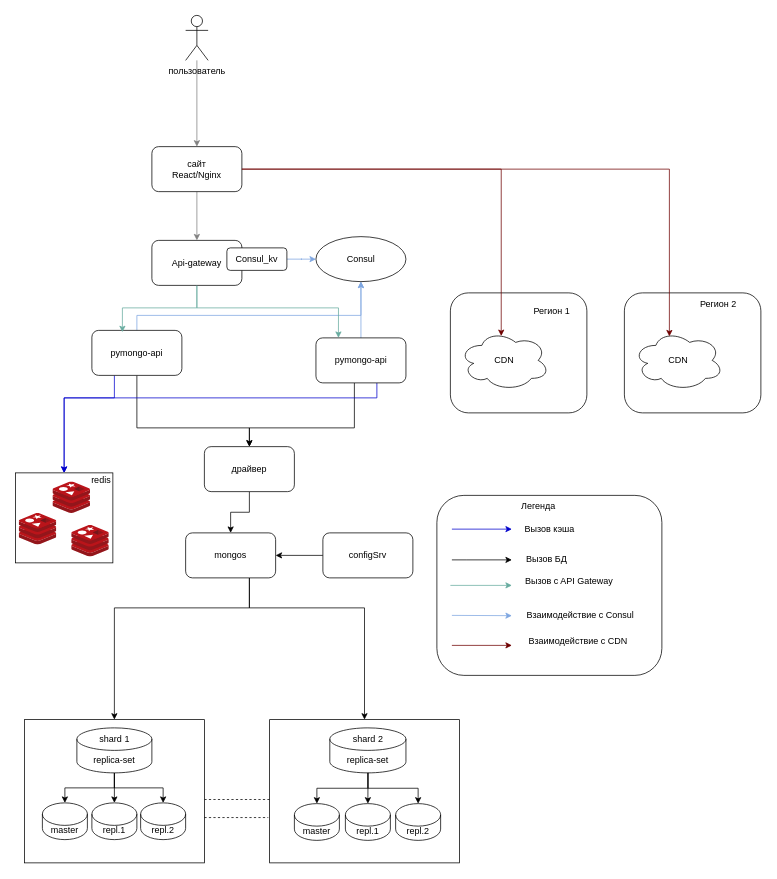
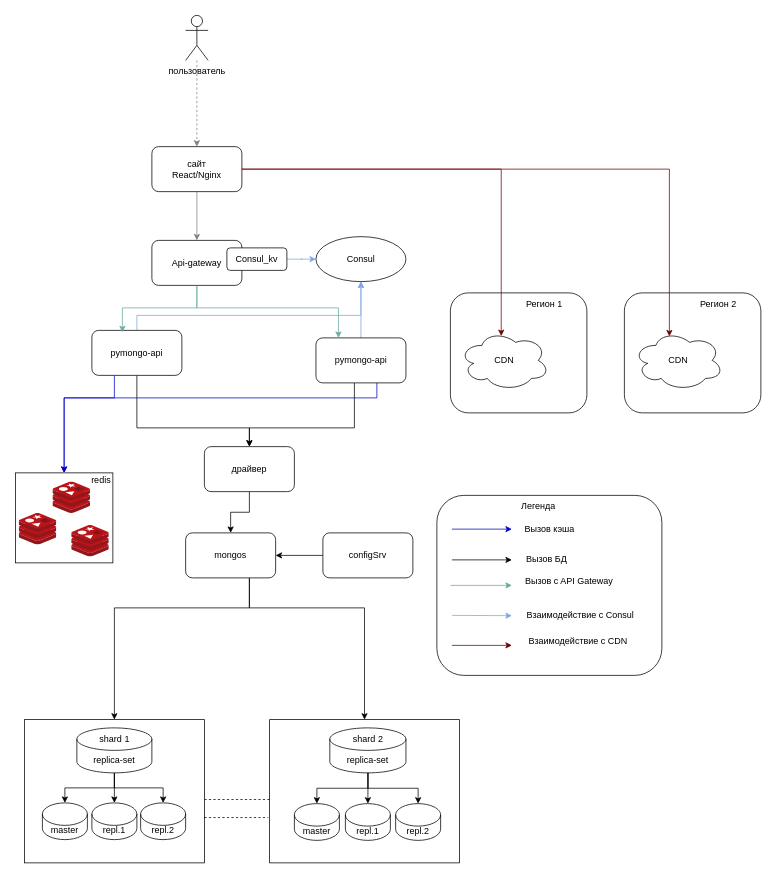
  <mxCell id="0" />
  <mxCell id="1" parent="0" />
  <mxCell id="2" value="" style="rounded=1;whiteSpace=wrap;html=1;" vertex="1" parent="1"><mxGeometry x="600" y="390" width="182" height="160" as="geometry" /></mxCell>
  <mxCell id="3" style="rounded=0;orthogonalLoop=1;jettySize=auto;html=1;entryX=0;entryY=0.5;entryDx=0;entryDy=0;dashed=1;endArrow=none;endFill=0;" parent="1" edge="1"><mxGeometry relative="1" as="geometry"><mxPoint x="272" y="1065.5" as="sourcePoint" /><mxPoint x="359" y="1065.5" as="targetPoint" /></mxGeometry></mxCell>
  <mxCell id="4" value="" style="rounded=0;whiteSpace=wrap;html=1;" parent="1" vertex="1"><mxGeometry x="32" y="959" width="240" height="191" as="geometry" /></mxCell>
  <mxCell id="5" style="edgeStyle=orthogonalEdgeStyle;rounded=0;orthogonalLoop=1;jettySize=auto;html=1;" parent="1" source="7" target="24" edge="1"><mxGeometry relative="1" as="geometry" /></mxCell>
  <mxCell id="6" style="edgeStyle=orthogonalEdgeStyle;rounded=0;orthogonalLoop=1;jettySize=auto;html=1;" parent="1" source="7" target="25" edge="1"><mxGeometry relative="1" as="geometry" /></mxCell>
  <mxCell id="7" value="replica-set" style="shape=cylinder3;whiteSpace=wrap;html=1;boundedLbl=1;backgroundOutline=1;size=15;" parent="1" vertex="1"><mxGeometry x="102" y="970" width="100" height="60" as="geometry" /></mxCell>
  <mxCell id="8" style="edgeStyle=orthogonalEdgeStyle;rounded=0;orthogonalLoop=1;jettySize=auto;html=1;" parent="1" source="9" target="17" edge="1"><mxGeometry relative="1" as="geometry" /></mxCell>
  <mxCell id="9" value="драйвер" style="rounded=1;whiteSpace=wrap;html=1;" parent="1" vertex="1"><mxGeometry x="272" y="595" width="120" height="60" as="geometry" /></mxCell>
  <mxCell id="10" value="shard 1" style="text;html=1;align=center;verticalAlign=middle;resizable=0;points=[];autosize=1;strokeColor=none;fillColor=none;" parent="1" vertex="1"><mxGeometry x="122" y="970" width="60" height="30" as="geometry" /></mxCell>
  <mxCell id="11" value="" style="rounded=0;whiteSpace=wrap;html=1;" parent="1" vertex="1"><mxGeometry x="359" y="959" width="253" height="191" as="geometry" /></mxCell>
  <mxCell id="12" value="replica-set" style="shape=cylinder3;whiteSpace=wrap;html=1;boundedLbl=1;backgroundOutline=1;size=15;" parent="1" vertex="1"><mxGeometry x="439.25" y="970" width="101.5" height="60" as="geometry" /></mxCell>
  <mxCell id="13" value="shard 2" style="text;html=1;align=center;verticalAlign=middle;resizable=0;points=[];autosize=1;strokeColor=none;fillColor=none;" parent="1" vertex="1"><mxGeometry x="460" y="970" width="60" height="30" as="geometry" /></mxCell>
  <mxCell id="14" style="edgeStyle=orthogonalEdgeStyle;rounded=0;orthogonalLoop=1;jettySize=auto;html=1;" parent="1" source="17" target="4" edge="1"><mxGeometry relative="1" as="geometry"><Array as="points"><mxPoint x="332" y="810" /><mxPoint x="152" y="810" /></Array></mxGeometry></mxCell>
  <mxCell id="15" style="edgeStyle=orthogonalEdgeStyle;rounded=0;orthogonalLoop=1;jettySize=auto;html=1;entryX=0.5;entryY=0;entryDx=0;entryDy=0;" parent="1" source="17" target="11" edge="1"><mxGeometry relative="1" as="geometry"><Array as="points"><mxPoint x="332" y="810" /><mxPoint x="486" y="810" /></Array></mxGeometry></mxCell>
  <mxCell id="16" style="edgeStyle=orthogonalEdgeStyle;rounded=0;orthogonalLoop=1;jettySize=auto;html=1;entryX=0.5;entryY=0;entryDx=0;entryDy=0;exitX=0.25;exitY=1;exitDx=0;exitDy=0;strokeColor=#0000CC;" parent="1" source="23" target="35" edge="1"><mxGeometry relative="1" as="geometry"><Array as="points"><mxPoint x="152" y="530" /><mxPoint x="85" y="530" /></Array></mxGeometry></mxCell>
  <mxCell id="17" value="mongos" style="rounded=1;whiteSpace=wrap;html=1;" parent="1" vertex="1"><mxGeometry x="247" y="710" width="120" height="60" as="geometry" /></mxCell>
  <mxCell id="18" style="edgeStyle=orthogonalEdgeStyle;rounded=0;orthogonalLoop=1;jettySize=auto;html=1;" parent="1" source="19" target="17" edge="1"><mxGeometry relative="1" as="geometry" /></mxCell>
  <mxCell id="19" value="configSrv" style="rounded=1;whiteSpace=wrap;html=1;" parent="1" vertex="1"><mxGeometry x="430" y="710" width="120" height="60" as="geometry" /></mxCell>
  <mxCell id="20" style="edgeStyle=orthogonalEdgeStyle;rounded=0;orthogonalLoop=1;jettySize=auto;html=1;entryX=-0.007;entryY=0.626;entryDx=0;entryDy=0;entryPerimeter=0;exitX=1;exitY=0.626;exitDx=0;exitDy=0;exitPerimeter=0;endArrow=none;endFill=0;dashed=1;" parent="1" edge="1"><mxGeometry relative="1" as="geometry"><mxPoint x="272" y="1089.566" as="sourcePoint" /><mxPoint x="357.229" y="1089.566" as="targetPoint" /></mxGeometry></mxCell>
  <mxCell id="21" style="edgeStyle=orthogonalEdgeStyle;rounded=0;orthogonalLoop=1;jettySize=auto;html=1;entryX=0.5;entryY=0;entryDx=0;entryDy=0;exitX=0.5;exitY=1;exitDx=0;exitDy=0;" parent="1" source="23" target="9" edge="1"><mxGeometry relative="1" as="geometry"><Array as="points"><mxPoint x="182" y="570" /><mxPoint x="332" y="570" /></Array></mxGeometry></mxCell>
  <mxCell id="22" style="edgeStyle=orthogonalEdgeStyle;rounded=0;orthogonalLoop=1;jettySize=auto;html=1;entryX=0.5;entryY=1;entryDx=0;entryDy=0;strokeColor=#7EA6E0;" parent="1" source="23" target="52" edge="1"><mxGeometry relative="1" as="geometry"><Array as="points"><mxPoint x="182" y="420" /><mxPoint x="481" y="420" /></Array></mxGeometry></mxCell>
  <mxCell id="23" value="pymongo-api" style="rounded=1;whiteSpace=wrap;html=1;" parent="1" vertex="1"><mxGeometry x="122" y="440" width="120" height="60" as="geometry" /></mxCell>
  <mxCell id="24" value="master" style="shape=cylinder3;whiteSpace=wrap;html=1;boundedLbl=1;backgroundOutline=1;size=15;" parent="1" vertex="1"><mxGeometry x="56" y="1070" width="60" height="49" as="geometry" /></mxCell>
  <mxCell id="25" value="repl.1" style="shape=cylinder3;whiteSpace=wrap;html=1;boundedLbl=1;backgroundOutline=1;size=15;" parent="1" vertex="1"><mxGeometry x="122" y="1070" width="60" height="49" as="geometry" /></mxCell>
  <mxCell id="26" value="master" style="shape=cylinder3;whiteSpace=wrap;html=1;boundedLbl=1;backgroundOutline=1;size=15;" parent="1" vertex="1"><mxGeometry x="392" y="1071" width="60" height="49" as="geometry" /></mxCell>
  <mxCell id="27" value="repl.2" style="shape=cylinder3;whiteSpace=wrap;html=1;boundedLbl=1;backgroundOutline=1;size=15;" parent="1" vertex="1"><mxGeometry x="187" y="1070" width="60" height="49" as="geometry" /></mxCell>
  <mxCell id="28" value="repl.1" style="shape=cylinder3;whiteSpace=wrap;html=1;boundedLbl=1;backgroundOutline=1;size=15;" parent="1" vertex="1"><mxGeometry x="460" y="1071" width="60" height="49" as="geometry" /></mxCell>
  <mxCell id="29" value="repl.2" style="shape=cylinder3;whiteSpace=wrap;html=1;boundedLbl=1;backgroundOutline=1;size=15;" parent="1" vertex="1"><mxGeometry x="527" y="1071" width="60" height="49" as="geometry" /></mxCell>
  <mxCell id="30" style="edgeStyle=orthogonalEdgeStyle;rounded=0;orthogonalLoop=1;jettySize=auto;html=1;entryX=0.5;entryY=0;entryDx=0;entryDy=0;entryPerimeter=0;" parent="1" source="7" target="27" edge="1"><mxGeometry relative="1" as="geometry" /></mxCell>
  <mxCell id="31" style="edgeStyle=orthogonalEdgeStyle;rounded=0;orthogonalLoop=1;jettySize=auto;html=1;entryX=0.5;entryY=0;entryDx=0;entryDy=0;entryPerimeter=0;" parent="1" source="12" target="26" edge="1"><mxGeometry relative="1" as="geometry" /></mxCell>
  <mxCell id="32" style="edgeStyle=orthogonalEdgeStyle;rounded=0;orthogonalLoop=1;jettySize=auto;html=1;entryX=0.5;entryY=0;entryDx=0;entryDy=0;entryPerimeter=0;" parent="1" source="12" target="28" edge="1"><mxGeometry relative="1" as="geometry" /></mxCell>
  <mxCell id="33" style="edgeStyle=orthogonalEdgeStyle;rounded=0;orthogonalLoop=1;jettySize=auto;html=1;entryX=0.5;entryY=0;entryDx=0;entryDy=0;entryPerimeter=0;" parent="1" source="12" target="29" edge="1"><mxGeometry relative="1" as="geometry" /></mxCell>
  <mxCell id="34" value="" style="group" parent="1" vertex="1" connectable="0"><mxGeometry x="20" y="630" width="140" height="120" as="geometry" /></mxCell>
  <mxCell id="35" value="" style="rounded=0;whiteSpace=wrap;html=1;" parent="34" vertex="1"><mxGeometry width="130" height="120" as="geometry" /></mxCell>
  <mxCell id="36" value="" style="image;sketch=0;aspect=fixed;html=1;points=[];align=center;fontSize=12;image=img/lib/mscae/Cache_Redis_Product.svg;" parent="34" vertex="1"><mxGeometry x="5" y="54" width="50" height="42" as="geometry" /></mxCell>
  <mxCell id="37" value="" style="image;sketch=0;aspect=fixed;html=1;points=[];align=center;fontSize=12;image=img/lib/mscae/Cache_Redis_Product.svg;" parent="34" vertex="1"><mxGeometry x="50" y="12" width="50" height="42" as="geometry" /></mxCell>
  <mxCell id="38" value="" style="image;sketch=0;aspect=fixed;html=1;points=[];align=center;fontSize=12;image=img/lib/mscae/Cache_Redis_Product.svg;" parent="34" vertex="1"><mxGeometry x="75" y="70" width="50" height="42" as="geometry" /></mxCell>
  <mxCell id="39" value="redis" style="text;html=1;align=center;verticalAlign=middle;resizable=0;points=[];autosize=1;strokeColor=none;fillColor=none;" parent="34" vertex="1"><mxGeometry x="89" y="-5" width="50" height="30" as="geometry" /></mxCell>
  <mxCell id="40" value="" style="rounded=1;whiteSpace=wrap;html=1;" parent="1" vertex="1"><mxGeometry x="582" y="660" width="300" height="240" as="geometry" /></mxCell>
  <mxCell id="41" style="edgeStyle=orthogonalEdgeStyle;rounded=0;orthogonalLoop=1;jettySize=auto;html=1;strokeColor=#0000CC;" parent="1" edge="1"><mxGeometry relative="1" as="geometry"><mxPoint x="602" y="705" as="sourcePoint" /><mxPoint x="682" y="705" as="targetPoint" /></mxGeometry></mxCell>
  <mxCell id="42" style="edgeStyle=orthogonalEdgeStyle;rounded=0;orthogonalLoop=1;jettySize=auto;html=1;endArrow=classic;endFill=1;" parent="1" edge="1"><mxGeometry relative="1" as="geometry"><mxPoint x="602" y="746" as="sourcePoint" /><mxPoint x="682" y="746" as="targetPoint" /><Array as="points"><mxPoint x="622" y="746" /><mxPoint x="622" y="746" /></Array></mxGeometry></mxCell>
  <mxCell id="43" value="Легенда" style="text;html=1;align=center;verticalAlign=middle;resizable=0;points=[];autosize=1;strokeColor=none;fillColor=none;" parent="1" vertex="1"><mxGeometry x="682" y="660" width="70" height="30" as="geometry" /></mxCell>
  <mxCell id="44" value="Вызов кэша" style="text;html=1;align=center;verticalAlign=middle;resizable=0;points=[];autosize=1;strokeColor=none;fillColor=none;" parent="1" vertex="1"><mxGeometry x="687" y="690" width="90" height="30" as="geometry" /></mxCell>
  <mxCell id="45" value="Вызов БД" style="text;html=1;align=center;verticalAlign=middle;resizable=0;points=[];autosize=1;strokeColor=none;fillColor=none;" parent="1" vertex="1"><mxGeometry x="688" y="730" width="80" height="30" as="geometry" /></mxCell>
  <mxCell id="46" style="edgeStyle=orthogonalEdgeStyle;rounded=0;orthogonalLoop=1;jettySize=auto;html=1;entryX=0.25;entryY=0;entryDx=0;entryDy=0;strokeColor=#67AB9F;" parent="1" source="47" target="51" edge="1"><mxGeometry relative="1" as="geometry"><Array as="points"><mxPoint x="262" y="410" /><mxPoint x="451" y="410" /></Array></mxGeometry></mxCell>
  <mxCell id="47" value="Api-gateway" style="rounded=1;whiteSpace=wrap;html=1;" parent="1" vertex="1"><mxGeometry x="202" y="320" width="120" height="60" as="geometry" /></mxCell>
  <mxCell id="48" style="edgeStyle=orthogonalEdgeStyle;rounded=0;orthogonalLoop=1;jettySize=auto;html=1;entryX=0.5;entryY=0;entryDx=0;entryDy=0;exitX=0.5;exitY=1;exitDx=0;exitDy=0;" parent="1" source="51" target="9" edge="1"><mxGeometry relative="1" as="geometry"><Array as="points"><mxPoint x="472" y="505" /><mxPoint x="472" y="570" /><mxPoint x="332" y="570" /></Array></mxGeometry></mxCell>
  <mxCell id="49" style="edgeStyle=orthogonalEdgeStyle;rounded=0;orthogonalLoop=1;jettySize=auto;html=1;entryX=0.5;entryY=0;entryDx=0;entryDy=0;strokeColor=#0000CC;exitX=0.75;exitY=1;exitDx=0;exitDy=0;" parent="1" source="51" target="35" edge="1"><mxGeometry relative="1" as="geometry"><Array as="points"><mxPoint x="502" y="505" /><mxPoint x="502" y="530" /><mxPoint x="85" y="530" /></Array></mxGeometry></mxCell>
  <mxCell id="50" style="edgeStyle=orthogonalEdgeStyle;rounded=0;orthogonalLoop=1;jettySize=auto;html=1;entryX=0.5;entryY=1;entryDx=0;entryDy=0;strokeColor=#7EA6E0;" parent="1" source="51" target="52" edge="1"><mxGeometry relative="1" as="geometry" /></mxCell>
  <mxCell id="51" value="pymongo-api" style="rounded=1;whiteSpace=wrap;html=1;" parent="1" vertex="1"><mxGeometry x="420.75" y="450" width="120" height="60" as="geometry" /></mxCell>
  <mxCell id="52" value="Consul" style="ellipse;whiteSpace=wrap;html=1;" parent="1" vertex="1"><mxGeometry x="420.75" y="315" width="120" height="60" as="geometry" /></mxCell>
  <mxCell id="53" style="edgeStyle=orthogonalEdgeStyle;rounded=0;orthogonalLoop=1;jettySize=auto;html=1;entryX=0;entryY=0.5;entryDx=0;entryDy=0;strokeColor=#7EA6E0;" parent="1" source="54" target="52" edge="1"><mxGeometry relative="1" as="geometry" /></mxCell>
  <mxCell id="54" value="Consul_kv" style="rounded=1;whiteSpace=wrap;html=1;" parent="1" vertex="1"><mxGeometry x="302" y="330" width="80" height="30" as="geometry" /></mxCell>
  <mxCell id="55" style="edgeStyle=orthogonalEdgeStyle;rounded=0;orthogonalLoop=1;jettySize=auto;html=1;entryX=0.339;entryY=0.04;entryDx=0;entryDy=0;entryPerimeter=0;strokeColor=#67AB9F;" parent="1" source="47" target="23" edge="1"><mxGeometry relative="1" as="geometry" /></mxCell>
  <mxCell id="56" style="edgeStyle=orthogonalEdgeStyle;rounded=0;orthogonalLoop=1;jettySize=auto;html=1;strokeColor=#67AB9F;" parent="1" edge="1"><mxGeometry relative="1" as="geometry"><mxPoint x="600" y="780" as="sourcePoint" /><mxPoint x="682" y="780" as="targetPoint" /></mxGeometry></mxCell>
  <mxCell id="57" style="edgeStyle=orthogonalEdgeStyle;rounded=0;orthogonalLoop=1;jettySize=auto;html=1;strokeColor=#7EA6E0;" parent="1" edge="1"><mxGeometry relative="1" as="geometry"><mxPoint x="602" y="820" as="sourcePoint" /><mxPoint x="682" y="820.4" as="targetPoint" /><Array as="points"><mxPoint x="602" y="820" /><mxPoint x="693" y="820" /></Array></mxGeometry></mxCell>
  <mxCell id="58" value="Вызов c API Gateway" style="text;html=1;align=center;verticalAlign=middle;resizable=0;points=[];autosize=1;strokeColor=none;fillColor=none;" parent="1" vertex="1"><mxGeometry x="688" y="760" width="140" height="30" as="geometry" /></mxCell>
  <mxCell id="59" value="Взаимодействие с Consul" style="text;html=1;align=center;verticalAlign=middle;resizable=0;points=[];autosize=1;strokeColor=none;fillColor=none;" parent="1" vertex="1"><mxGeometry x="688" y="805" width="170" height="30" as="geometry" /></mxCell>
  <mxCell id="60" value="CDN" style="ellipse;shape=cloud;whiteSpace=wrap;html=1;" vertex="1" parent="1"><mxGeometry x="612" y="440" width="120" height="80" as="geometry" /></mxCell>
  <mxCell id="61" style="edgeStyle=orthogonalEdgeStyle;rounded=0;orthogonalLoop=1;jettySize=auto;html=1;strokeColor=#808080;" edge="1" parent="1" source="62" target="47"><mxGeometry relative="1" as="geometry" /></mxCell>
  <mxCell id="62" value="&amp;nbsp;сайт&amp;nbsp;&lt;div&gt;React/Nginx&lt;/div&gt;" style="rounded=1;whiteSpace=wrap;html=1;" vertex="1" parent="1"><mxGeometry x="202" y="195" width="120" height="60" as="geometry" /></mxCell>
- <mxCell id="63" style="edgeStyle=orthogonalEdgeStyle;rounded=0;orthogonalLoop=1;jettySize=auto;html=1;strokeColor=#808080;" edge="1" parent="1" source="64" target="62"><mxGeometry relative="1" as="geometry" /></mxCell>
+ <mxCell id="63" style="edgeStyle=orthogonalEdgeStyle;rounded=0;orthogonalLoop=1;jettySize=auto;html=1;strokeColor=#808080;dashed=1;" edge="1" parent="1" source="64" target="62"><mxGeometry relative="1" as="geometry" /></mxCell>
  <mxCell id="64" value="пользователь" style="shape=umlActor;verticalLabelPosition=bottom;verticalAlign=top;html=1;outlineConnect=0;" vertex="1" parent="1"><mxGeometry x="247" y="20" width="30" height="60" as="geometry" /></mxCell>
  <mxCell id="65" style="edgeStyle=orthogonalEdgeStyle;rounded=0;orthogonalLoop=1;jettySize=auto;html=1;entryX=0.465;entryY=0.094;entryDx=0;entryDy=0;entryPerimeter=0;strokeColor=#6F0000;fillColor=#a20025;" edge="1" parent="1" source="62" target="60"><mxGeometry relative="1" as="geometry" /></mxCell>
  <mxCell id="66" style="edgeStyle=orthogonalEdgeStyle;rounded=0;orthogonalLoop=1;jettySize=auto;html=1;strokeColor=#6F0000;fillColor=#a20025;" edge="1" parent="1"><mxGeometry relative="1" as="geometry"><mxPoint x="602" y="860" as="sourcePoint" /><mxPoint x="682" y="860" as="targetPoint" /></mxGeometry></mxCell>
  <mxCell id="67" value="Взаимодействие с CDN" style="text;html=1;align=center;verticalAlign=middle;resizable=0;points=[];autosize=1;strokeColor=none;fillColor=none;" vertex="1" parent="1"><mxGeometry x="690" y="839" width="160" height="30" as="geometry" /></mxCell>
- <mxCell id="68" value="Регион 1" style="text;html=1;align=center;verticalAlign=middle;resizable=0;points=[];autosize=1;strokeColor=none;fillColor=none;" vertex="1" parent="1"><mxGeometry x="700" y="400" width="70" height="30" as="geometry" /></mxCell>
+ <mxCell id="68" value="Регион 1" style="text;html=1;align=center;verticalAlign=middle;resizable=0;points=[];autosize=1;strokeColor=none;fillColor=none;" vertex="1" parent="1"><mxGeometry x="690" y="390" width="70" height="30" as="geometry" /></mxCell>
  <mxCell id="69" value="" style="rounded=1;whiteSpace=wrap;html=1;" vertex="1" parent="1"><mxGeometry x="832" y="390" width="182" height="160" as="geometry" /></mxCell>
  <mxCell id="70" value="CDN" style="ellipse;shape=cloud;whiteSpace=wrap;html=1;" vertex="1" parent="1"><mxGeometry x="844" y="440" width="120" height="80" as="geometry" /></mxCell>
  <mxCell id="71" value="Регион 2" style="text;html=1;align=center;verticalAlign=middle;resizable=0;points=[];autosize=1;strokeColor=none;fillColor=none;" vertex="1" parent="1"><mxGeometry x="922" y="390" width="70" height="30" as="geometry" /></mxCell>
  <mxCell id="72" style="edgeStyle=orthogonalEdgeStyle;rounded=0;orthogonalLoop=1;jettySize=auto;html=1;entryX=0.4;entryY=0.1;entryDx=0;entryDy=0;entryPerimeter=0;strokeColor=#6F0000;exitX=1;exitY=0.5;exitDx=0;exitDy=0;fillColor=#a20025;" edge="1" parent="1" source="62" target="70"><mxGeometry relative="1" as="geometry"><mxPoint x="332" y="235" as="sourcePoint" /><mxPoint x="678" y="458" as="targetPoint" /></mxGeometry></mxCell>
